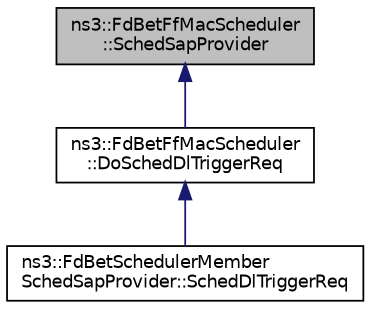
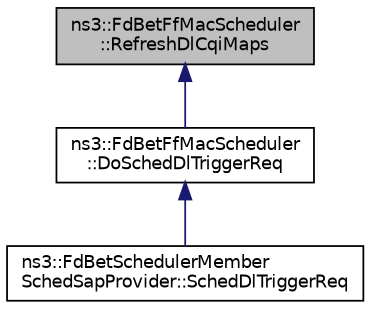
  digraph {
    rankdir=TB
    node [color=black fillcolor=white fontname=Helvetica fontsize=10 shape=record style=filled]
    edge [color=midnightblue dir=back fontname=Helvetica fontsize=10 labelfontname=Helvetica labelfontsize=10 style=solid]
-   n1 [fillcolor=grey75 fontcolor=black height=0.2 label="ns3::FdBetFfMacScheduler\l::SchedSapProvider" width=0.4]
+   n1 [fillcolor=grey75 fontcolor=black height=0.2 label="ns3::FdBetFfMacScheduler\l::RefreshDlCqiMaps" width=0.4]
    n2 [height=0.2 label="ns3::FdBetFfMacScheduler\l::DoSchedDlTriggerReq" width=0.4]
    n3 [height=0.2 label="ns3::FdBetSchedulerMember\lSchedSapProvider::SchedDlTriggerReq" width=0.4]
    n1 -> n2
    n2 -> n3
  }
